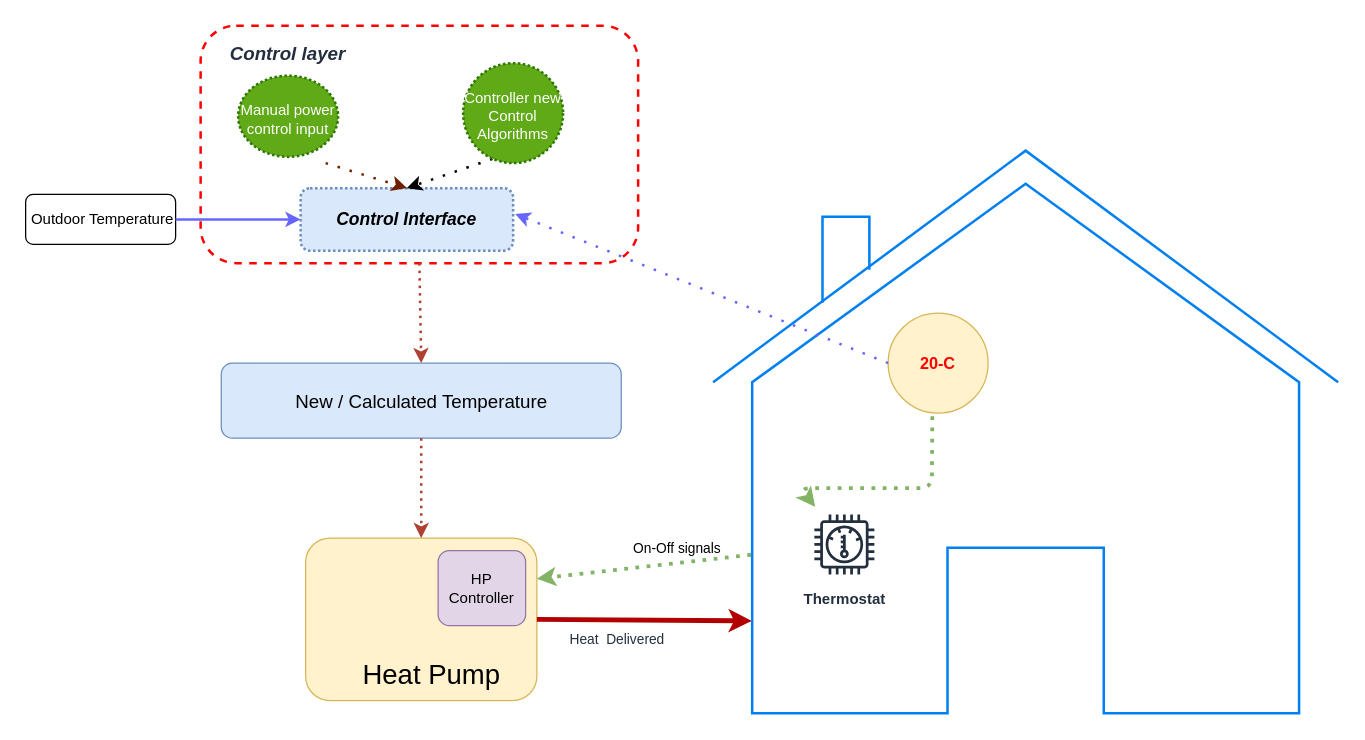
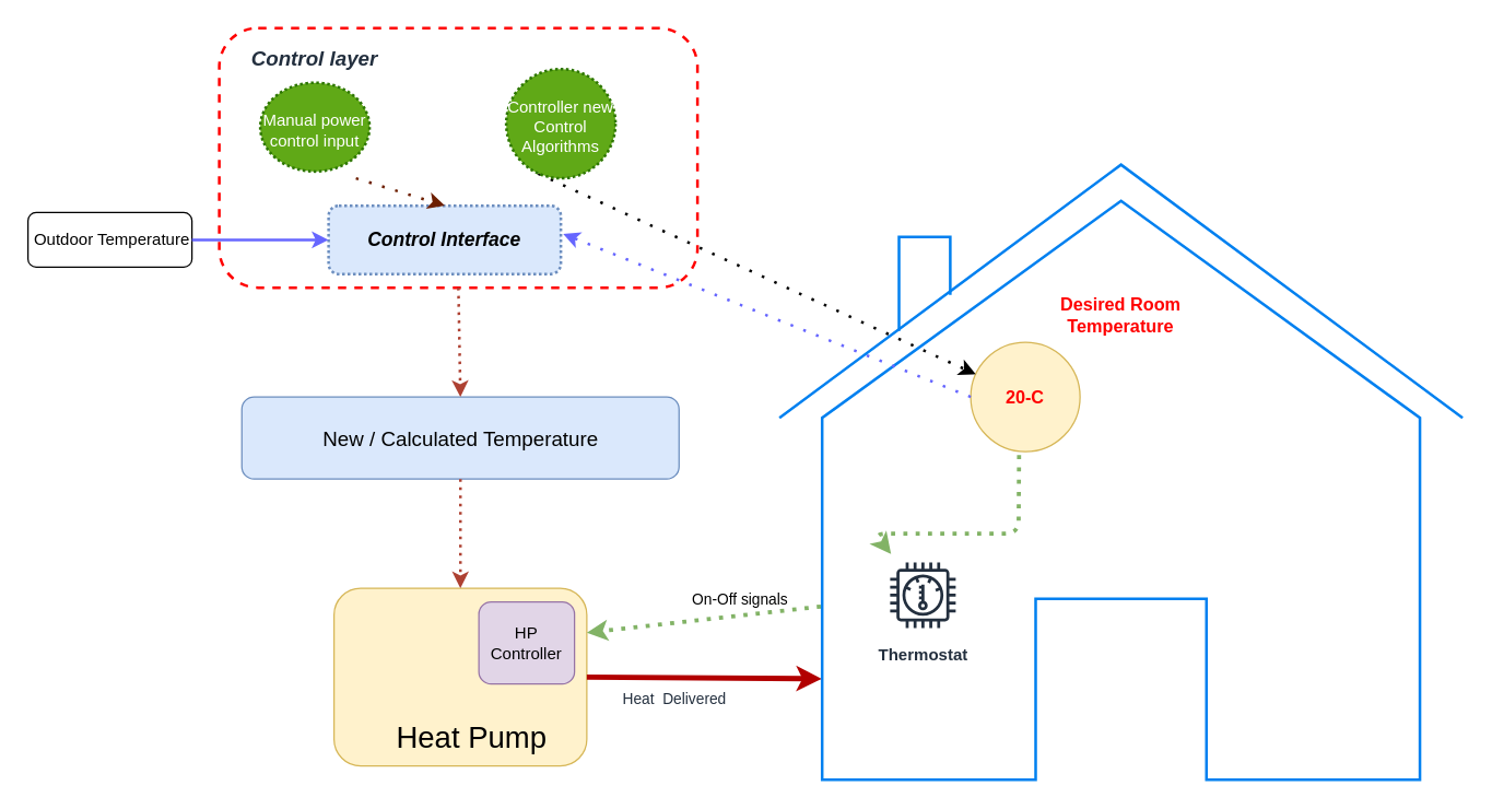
  <mxCell id="0" />
  <mxCell id="1" parent="0" />
  <mxCell id="2" value="" style="group" vertex="1" connectable="0" parent="1"><mxGeometry x="20" y="20" width="1050" height="550" as="geometry" /></mxCell>
  <mxCell id="3" value="" style="rounded=1;whiteSpace=wrap;html=1;fillColor=#fff2cc;strokeColor=#d6b656;" vertex="1" parent="2"><mxGeometry x="224" y="410" width="185" height="130" as="geometry" /></mxCell>
  <mxCell id="4" value="HP Controller" style="rounded=1;whiteSpace=wrap;html=1;fillColor=#e1d5e7;strokeColor=#9673a6;" vertex="1" parent="2"><mxGeometry x="330" y="420" width="70" height="60" as="geometry" /></mxCell>
  <mxCell id="5" value="&lt;font style=&quot;font-size: 22px&quot;&gt;Heat Pump&lt;/font&gt;" style="text;html=1;strokeColor=none;fillColor=none;align=center;verticalAlign=middle;whiteSpace=wrap;rounded=0;" vertex="1" parent="2"><mxGeometry x="260" y="510" width="130" height="20" as="geometry" /></mxCell>
  <mxCell id="6" value="" style="endArrow=classic;html=1;exitX=1;exitY=0.5;exitDx=0;exitDy=0;entryX=0.062;entryY=0.836;entryDx=0;entryDy=0;entryPerimeter=0;strokeWidth=4;fillColor=#e51400;strokeColor=#B20000;" edge="1" parent="2" source="3" target="12"><mxGeometry width="50" height="50" relative="1" as="geometry"><mxPoint x="540" y="420" as="sourcePoint" /><mxPoint x="590" y="370" as="targetPoint" /></mxGeometry></mxCell>
  <mxCell id="7" value="Heat&amp;nbsp; Delivered" style="edgeLabel;html=1;align=center;verticalAlign=middle;resizable=0;points=[];fontColor=#232F3E;" vertex="1" connectable="0" parent="6"><mxGeometry x="-0.438" y="-1" relative="1" as="geometry"><mxPoint x="16" y="14" as="offset" /></mxGeometry></mxCell>
  <mxCell id="8" value="" style="endArrow=classic;html=1;strokeWidth=3;entryX=1;entryY=0.25;entryDx=0;entryDy=0;rounded=1;dashed=1;dashPattern=1 2;fillColor=#d5e8d4;strokeColor=#82b366;" edge="1" parent="2" source="14" target="3"><mxGeometry width="50" height="50" relative="1" as="geometry"><mxPoint x="500" y="330" as="sourcePoint" /><mxPoint x="590" y="370" as="targetPoint" /></mxGeometry></mxCell>
  <mxCell id="9" value="On-Off signals" style="edgeLabel;html=1;align=center;verticalAlign=middle;resizable=0;points=[];" vertex="1" connectable="0" parent="8"><mxGeometry x="-0.172" y="7" relative="1" as="geometry"><mxPoint x="-16" y="-18" as="offset" /></mxGeometry></mxCell>
  <mxCell id="10" value="" style="shape=image;verticalLabelPosition=bottom;labelBackgroundColor=#ffffff;verticalAlign=top;aspect=fixed;imageAspect=0;image=https://www.pngitem.com/pimgs/m/481-4817556_symbol-games-logo-heat-pump-clipart-png-transparent.png;" vertex="1" parent="2"><mxGeometry x="237.7" y="420" width="92.3" height="60" as="geometry" /></mxCell>
  <mxCell id="11" value="" style="group" vertex="1" connectable="0" parent="2"><mxGeometry x="550" y="100" width="500" height="450" as="geometry" /></mxCell>
  <mxCell id="12" value="" style="html=1;verticalLabelPosition=bottom;align=center;labelBackgroundColor=#ffffff;verticalAlign=top;strokeWidth=2;strokeColor=#0080F0;shadow=0;dashed=0;shape=mxgraph.ios7.icons.home;" vertex="1" parent="11"><mxGeometry width="500" height="450" as="geometry" /></mxCell>
  <mxCell id="13" value="&lt;font color=&quot;#ff0000&quot;&gt;&lt;span style=&quot;font-size: 13px&quot;&gt;&lt;b&gt;20-C&lt;/b&gt;&lt;/span&gt;&lt;/font&gt;" style="ellipse;whiteSpace=wrap;html=1;aspect=fixed;rounded=1;strokeColor=#d6b656;fillColor=#fff2cc;" vertex="1" parent="11"><mxGeometry x="140" y="130" width="80" height="80" as="geometry" /></mxCell>
  <mxCell id="14" value="&lt;b&gt;Thermostat&lt;/b&gt;" style="outlineConnect=0;fontColor=#232F3E;gradientColor=none;strokeColor=#232F3E;fillColor=#ffffff;dashed=0;verticalLabelPosition=bottom;verticalAlign=top;align=center;html=1;fontSize=12;fontStyle=0;aspect=fixed;shape=mxgraph.aws4.resourceIcon;resIcon=mxgraph.aws4.thermostat;" vertex="1" parent="11"><mxGeometry x="75" y="285" width="60" height="60" as="geometry" /></mxCell>
  <mxCell id="15" value="" style="endArrow=classic;html=1;strokeWidth=3;rounded=1;dashed=1;dashPattern=1 2;fillColor=#d5e8d4;strokeColor=#82b366;exitX=0.442;exitY=1.031;exitDx=0;exitDy=0;exitPerimeter=0;" edge="1" parent="11" source="13" target="14"><mxGeometry width="50" height="50" relative="1" as="geometry"><mxPoint x="95.25" y="243.636" as="sourcePoint" /><mxPoint x="-80" y="352.5" as="targetPoint" /><Array as="points"><mxPoint x="175" y="270" /><mxPoint x="70" y="270" /></Array></mxGeometry></mxCell>
+ <mxCell id="16" value="&lt;b style=&quot;color: rgb(255 , 0 , 0) ; font-size: 13px&quot;&gt;Desired Room &lt;br&gt;Temperature&lt;/b&gt;" style="text;html=1;strokeColor=none;fillColor=none;align=center;verticalAlign=middle;whiteSpace=wrap;rounded=0;dashed=0;fontColor=#232F3E;" vertex="1" parent="11"><mxGeometry x="190" y="90" width="120" height="40" as="geometry" /></mxCell>
  <mxCell id="17" value="&lt;font style=&quot;font-size: 15px&quot;&gt;New / Calculated Temperature&lt;/font&gt;" style="rounded=1;whiteSpace=wrap;html=1;fillColor=#dae8fc;strokeColor=#6c8ebf;" vertex="1" parent="2"><mxGeometry x="156.5" y="270" width="320" height="60" as="geometry" /></mxCell>
  <mxCell id="18" value="&amp;nbsp;Outdoor Temperature" style="rounded=1;whiteSpace=wrap;html=1;" vertex="1" parent="2"><mxGeometry y="135" width="120" height="40" as="geometry" /></mxCell>
  <mxCell id="19" value="" style="endArrow=classic;html=1;dashed=1;fontColor=#232F3E;strokeColor=#6666FF;strokeWidth=2;entryX=1.01;entryY=0.413;entryDx=0;entryDy=0;entryPerimeter=0;exitX=0;exitY=0.5;exitDx=0;exitDy=0;rounded=0;dashPattern=1 4;fillColor=#fff2cc;" edge="1" parent="2" source="13" target="22"><mxGeometry width="50" height="50" relative="1" as="geometry"><mxPoint x="430" y="290" as="sourcePoint" /><mxPoint x="540" y="300" as="targetPoint" /></mxGeometry></mxCell>
  <mxCell id="20" value="" style="group" vertex="1" connectable="0" parent="2"><mxGeometry x="140" width="350" height="190" as="geometry" /></mxCell>
  <mxCell id="21" value="&lt;h1&gt;&lt;br&gt;&lt;/h1&gt;" style="rounded=1;whiteSpace=wrap;html=1;dashed=1;fontColor=#232F3E;strokeWidth=2;verticalAlign=top;fillColor=none;strokeColor=#FF0000;" vertex="1" parent="20"><mxGeometry width="350" height="190" as="geometry" /></mxCell>
  <mxCell id="22" value="&lt;font style=&quot;font-size: 14px&quot;&gt;&lt;b&gt;&lt;i&gt;Control Interface&lt;/i&gt;&lt;/b&gt;&lt;/font&gt;" style="rounded=1;whiteSpace=wrap;html=1;strokeColor=#6c8ebf;fillColor=#dae8fc;dashed=1;dashPattern=1 1;strokeWidth=2;" vertex="1" parent="20"><mxGeometry x="80" y="130" width="170" height="50" as="geometry" /></mxCell>
  <mxCell id="23" style="edgeStyle=orthogonalEdgeStyle;rounded=0;orthogonalLoop=1;jettySize=auto;html=1;exitX=0.5;exitY=1;exitDx=0;exitDy=0;strokeWidth=4;" edge="1" parent="20" source="22" target="22"><mxGeometry as="geometry" /></mxCell>
  <mxCell id="24" value="" style="endArrow=classic;html=1;dashed=1;dashPattern=1 4;fontColor=#232F3E;strokeColor=#6D1F00;strokeWidth=2;entryX=0.5;entryY=0;entryDx=0;entryDy=0;fillColor=#a0522d;" edge="1" parent="20" target="22"><mxGeometry width="50" height="50" as="geometry"><mxPoint x="100" y="110" as="sourcePoint" /><mxPoint x="380" y="210" as="targetPoint" /></mxGeometry></mxCell>
  <mxCell id="25" value="&lt;br&gt;Manual power control input" style="ellipse;whiteSpace=wrap;html=1;aspect=fixed;dashed=1;dashPattern=1 1;fontColor=#ffffff;strokeColor=#2D7600;strokeWidth=2;verticalAlign=top;fillColor=#60a917;" vertex="1" parent="20"><mxGeometry x="30" y="40" width="80" height="65" as="geometry" /></mxCell>
- <mxCell id="26" value="" style="endArrow=classic;html=1;dashed=1;dashPattern=1 4;fontColor=#232F3E;strokeColor=#000000;strokeWidth=2;entryX=0.5;entryY=0;entryDx=0;entryDy=0;exitX=0.293;exitY=0.958;exitDx=0;exitDy=0;exitPerimeter=0;" edge="1" parent="20" source="27" target="22"><mxGeometry width="50" height="50" as="geometry"><mxPoint x="190" y="100" as="sourcePoint" /><mxPoint x="170" y="150" as="targetPoint" /></mxGeometry></mxCell>
+ <mxCell id="26" value="" style="endArrow=classic;html=1;dashed=1;dashPattern=1 4;fontColor=#232F3E;strokeColor=#000000;strokeWidth=2;exitX=0.293;exitY=0.958;exitDx=0;exitDy=0;exitPerimeter=0;" edge="1" parent="20" source="27" target="13"><mxGeometry width="50" height="50" as="geometry"><mxPoint x="190" y="100" as="sourcePoint" /><mxPoint x="170" y="150" as="targetPoint" /></mxGeometry></mxCell>
  <mxCell id="27" value="&lt;br&gt;Controller new Control Algorithms" style="ellipse;whiteSpace=wrap;html=1;aspect=fixed;dashed=1;dashPattern=1 1;fontColor=#ffffff;strokeColor=#2D7600;strokeWidth=2;verticalAlign=top;fillColor=#60a917;" vertex="1" parent="20"><mxGeometry x="210" y="30" width="80" height="80" as="geometry" /></mxCell>
  <mxCell id="28" value="&lt;h1&gt;&lt;font style=&quot;font-size: 15px&quot;&gt;&lt;b&gt;&lt;i&gt;Control layer&lt;/i&gt;&lt;/b&gt;&lt;/font&gt;&lt;/h1&gt;" style="text;html=1;strokeColor=none;fillColor=none;align=center;verticalAlign=middle;whiteSpace=wrap;rounded=0;dashed=1;fontColor=#232F3E;" vertex="1" parent="20"><mxGeometry x="15" y="10" width="110" height="20" as="geometry" /></mxCell>
  <mxCell id="29" value="" style="endArrow=classic;html=1;exitX=1;exitY=0.5;exitDx=0;exitDy=0;entryX=0;entryY=0.5;entryDx=0;entryDy=0;strokeWidth=2;dashed=0;dashPattern=1 2;strokeColor=#6666FF;fillColor=#ffe6cc;" edge="1" parent="2" source="18" target="22"><mxGeometry width="50" height="50" relative="1" as="geometry"><mxPoint x="190" y="170" as="sourcePoint" /><mxPoint x="240" y="120" as="targetPoint" /></mxGeometry></mxCell>
  <mxCell id="30" value="" style="endArrow=classic;html=1;dashed=1;dashPattern=1 2;strokeColor=#AE4132;strokeWidth=2;exitX=0.5;exitY=1;exitDx=0;exitDy=0;entryX=0.5;entryY=0;entryDx=0;entryDy=0;" edge="1" parent="2" source="21" target="17"><mxGeometry width="50" height="50" relative="1" as="geometry"><mxPoint x="320" y="340" as="sourcePoint" /><mxPoint x="370" y="290" as="targetPoint" /></mxGeometry></mxCell>
  <mxCell id="31" value="" style="endArrow=classic;html=1;dashed=1;dashPattern=1 2;strokeColor=#AE4132;strokeWidth=2;exitX=0.5;exitY=1;exitDx=0;exitDy=0;entryX=0.5;entryY=0;entryDx=0;entryDy=0;" edge="1" parent="2" source="17" target="3"><mxGeometry width="50" height="50" relative="1" as="geometry"><mxPoint x="320" y="340" as="sourcePoint" /><mxPoint x="370" y="290" as="targetPoint" /></mxGeometry></mxCell>
